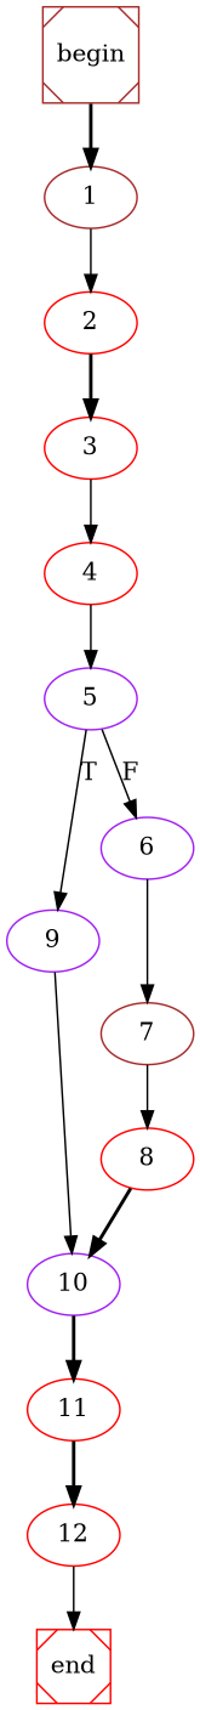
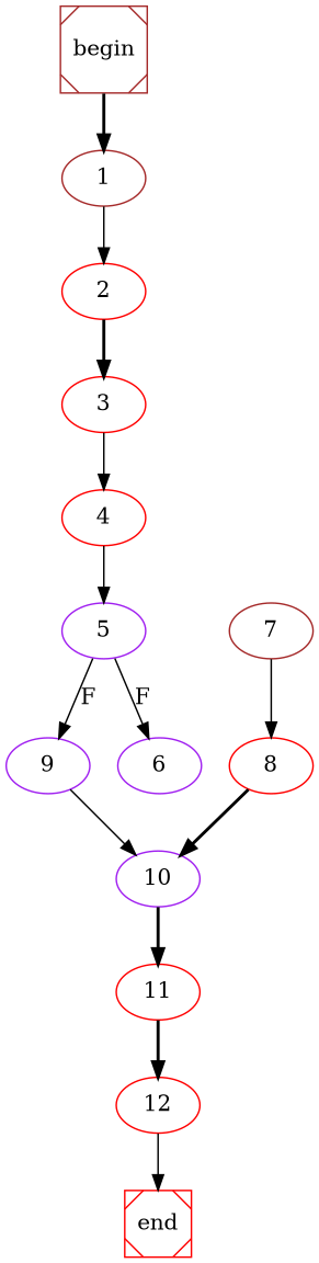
  digraph {
    node [color=red]
    edge [style=solid]
    begin [color=brown shape=Msquare]
    1 [color=brown]
    2
    end [shape=Msquare]
    3
    4
    5 [color=purple]
    9 [color=purple]
    6 [color=purple]
    10 [color=purple]
    7 [color=brown]
    11
    8
    12
    begin -> 1 [style=bold]
    1 -> 2
    2 -> 3 [style=bold]
    3 -> 4
    4 -> 5
-   5 -> 9 [label=T]
+   5 -> 9 [label=F]
    5 -> 6 [label=F]
    9 -> 10
-   6 -> 7
    10 -> 11 [style=bold]
    7 -> 8
    11 -> 12 [style=bold]
    8 -> 10 [style=bold]
    12 -> end
  }
